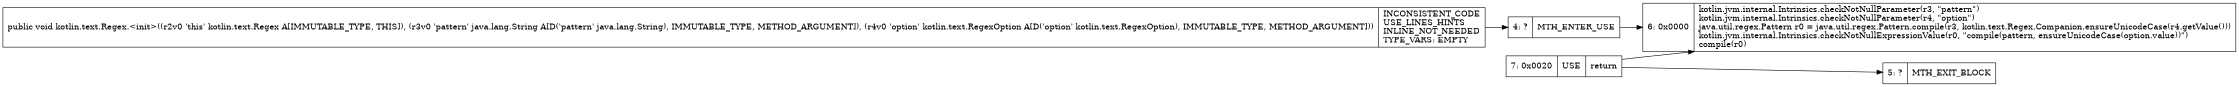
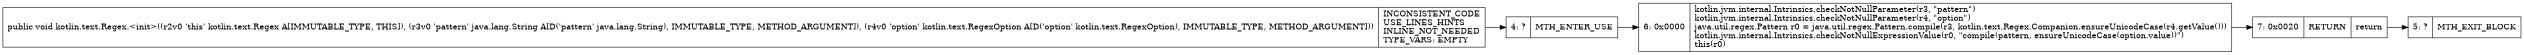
  digraph {
    rankdir=LR
    node [shape=record]
    n1 [label="{4\:\ ?|MTH_ENTER_USE\l}"]
-   n2 [label="{6\:\ 0x0000|kotlin.jvm.internal.Intrinsics.checkNotNullParameter(r3, \"pattern\")\lkotlin.jvm.internal.Intrinsics.checkNotNullParameter(r4, \"option\")\ljava.util.regex.Pattern r0 = java.util.regex.Pattern.compile(r3, kotlin.text.Regex.Companion.ensureUnicodeCase(r4.getValue()))\lkotlin.jvm.internal.Intrinsics.checkNotNullExpressionValue(r0, \"compile(pattern, ensureUnicodeCase(option.value))\")\lcompile(r0)\l}"]
-   n3 [label="{7\:\ 0x0020|USE\l|return\l}"]
+   n2 [label="{6\:\ 0x0000|kotlin.jvm.internal.Intrinsics.checkNotNullParameter(r3, \"pattern\")\lkotlin.jvm.internal.Intrinsics.checkNotNullParameter(r4, \"option\")\ljava.util.regex.Pattern r0 = java.util.regex.Pattern.compile(r3, kotlin.text.Regex.Companion.ensureUnicodeCase(r4.getValue()))\lkotlin.jvm.internal.Intrinsics.checkNotNullExpressionValue(r0, \"compile(pattern, ensureUnicodeCase(option.value))\")\lthis(r0)\l}"]
+   n3 [label="{7\:\ 0x0020|RETURN\l|return\l}"]
    n4 [label="{5\:\ ?|MTH_EXIT_BLOCK\l}"]
    n5 [label="{public void kotlin.text.Regex.\<init\>((r2v0 'this' kotlin.text.Regex A[IMMUTABLE_TYPE, THIS]), (r3v0 'pattern' java.lang.String A[D('pattern' java.lang.String), IMMUTABLE_TYPE, METHOD_ARGUMENT]), (r4v0 'option' kotlin.text.RegexOption A[D('option' kotlin.text.RegexOption), IMMUTABLE_TYPE, METHOD_ARGUMENT]))  | INCONSISTENT_CODE\lUSE_LINES_HINTS\lINLINE_NOT_NEEDED\lTYPE_VARS: EMPTY\l}"]
    n1 -> n2
-   n3 -> n2
+   n2 -> n3
    n3 -> n4
    n5 -> n1
  }
